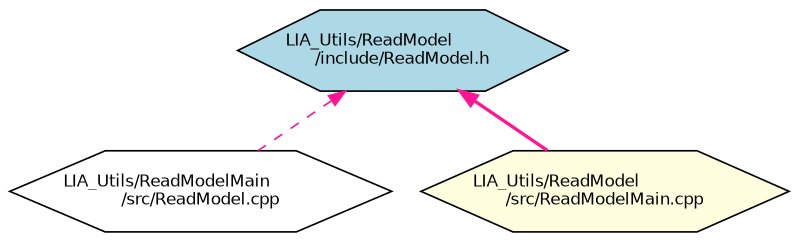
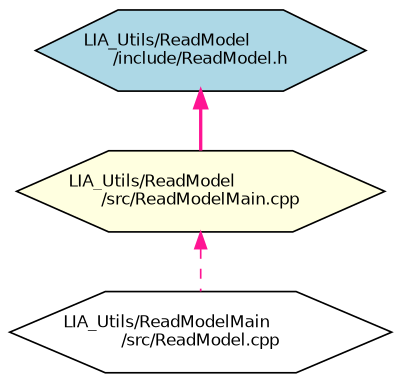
  digraph {
    node [color=black fontname=Helvetica fontsize=10 shape=hexagon style=filled]
    edge [color=deeppink dir=back fontname=Helvetica fontsize=10 labelfontname=Helvetica labelfontsize=10]
    n1 [fillcolor=lightblue fontcolor=black height=0.2 label="LIA_Utils/ReadModel\l/include/ReadModel.h" width=0.4]
    n2 [fillcolor=white height=0.2 label="LIA_Utils/ReadModelMain\l/src/ReadModel.cpp" width=0.4]
    n3 [fillcolor=lightyellow height=0.2 label="LIA_Utils/ReadModel\l/src/ReadModelMain.cpp" width=0.4]
-   n1 -> n2 [style=dashed]
+   n3 -> n2 [style=dashed]
    n1 -> n3 [style=bold]
  }
